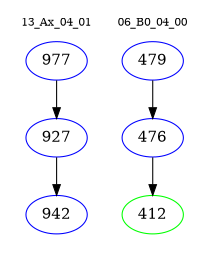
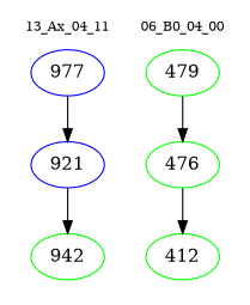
  digraph {
    node [color=blue]
    edge [color=black]
    n1 [label=977]
-   n2 [label=927]
-   n3 [label=942]
-   n4 [label=479]
-   n5 [label=476]
+   n2 [label=921]
+   n3 [color=green label=942]
+   n4 [color=green label=479]
+   n5 [color=green label=476]
    n6 [color=green label=412]
    subgraph cluster_1 {
      color=white
      fontsize=10
-     label="13_Ax_04_01"
+     label="13_Ax_04_11"
      n1
      n2
      n3
    }
    subgraph cluster_2 {
      color=white
      fontsize=10
      label="06_B0_04_00"
      n4
      n5
      n6
    }
    n1 -> n2
    n2 -> n3
    n4 -> n5
    n5 -> n6
  }
